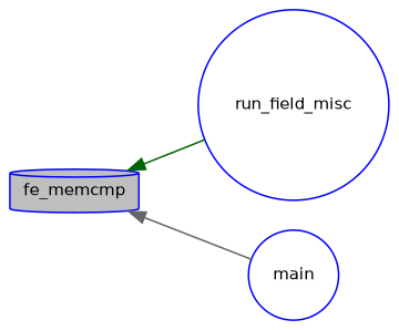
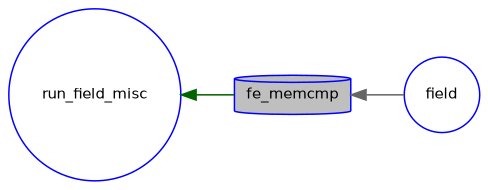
  digraph {
    rankdir=LR
    node [color=blue fillcolor=white fontname=Helvetica fontsize=10 shape=circle style=filled]
    edge [dir=back fontname=Helvetica fontsize=10 labelfontname=Helvetica labelfontsize=10 style=solid]
    n1 [fillcolor=grey75 fontcolor=black height=0.2 label=fe_memcmp shape=cylinder width=0.4]
    n2 [height=0.2 label=run_field_misc width=0.4]
-   n3 [height=0.2 label=main width=0.4]
-   n1 -> n2 [color=darkgreen]
+   n3 [height=0.2 label=field width=0.4]
+   n2 -> n1 [color=darkgreen]
    n1 -> n3 [color=gray40]
  }
